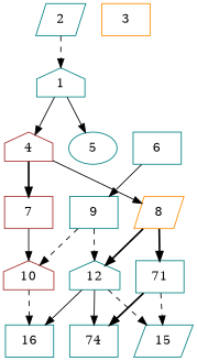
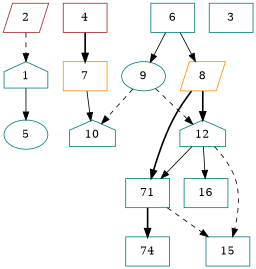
  digraph {
    node [alpha=0.11 color=teal shape=box]
    edge [style=solid]
    1 [alpha=0.13 expect_size=31550464 shape=house]
-   4 [color=brown expect_size=11159552 shape=house]
+   4 [color=brown expect_size=11159552]
    5 [alpha=0.08 expect_size=35396608 shape=ellipse]
-   7 [alpha=0.12 color=brown expect_size=29833216]
-   10 [alpha=0.03 color=brown expect_size=13182976 shape=house]
+   7 [alpha=0.12 color=darkorange expect_size=29833216]
+   10 [alpha=0.03 expect_size=13182976 shape=house]
    6 [alpha=0.14 expect_size=43242496]
-   9 [alpha=0.06 expect_size=12533760]
+   9 [alpha=0.06 expect_size=12533760 shape=ellipse]
    8 [alpha=0.00 color=darkorange expect_size=6605824 shape=parallelogram]
-   2 [alpha=0.10 expect_size=28392448 shape=parallelogram]
-   3 [alpha=0.19 color=darkorange expect_size=47417344]
+   2 [alpha=0.10 color=brown expect_size=28392448 shape=parallelogram]
+   3 [alpha=0.19 expect_size=47417344]
    12 [expect_size=30413824 shape=house]
    n12 [alpha=0.17 expect_size=45888512 label=71]
    n13 [alpha=0.02 expect_size=5517312 label=74]
-   15 [alpha=0.19 expect_size=30977024 shape=parallelogram]
+   15 [alpha=0.19 expect_size=30977024]
    n15 [expect_size=7102464 label=16]
-   1 -> 4
    1 -> 5
    4 -> 7 [style=bold]
    7 -> 10
-   10 -> n15 [style=dashed]
    6 -> 9
-   4 -> 8
+   6 -> 8
    9 -> 10 [style=dashed]
    9 -> 12 [style=dashed]
    8 -> 12 [style=bold]
    8 -> n12 [style=bold]
    2 -> 1 [style=dashed]
-   12 -> n13
+   12 -> n12
    12 -> 15 [style=dashed]
    12 -> n15
    n12 -> n13 [style=bold]
    n12 -> 15 [style=dashed]
  }
